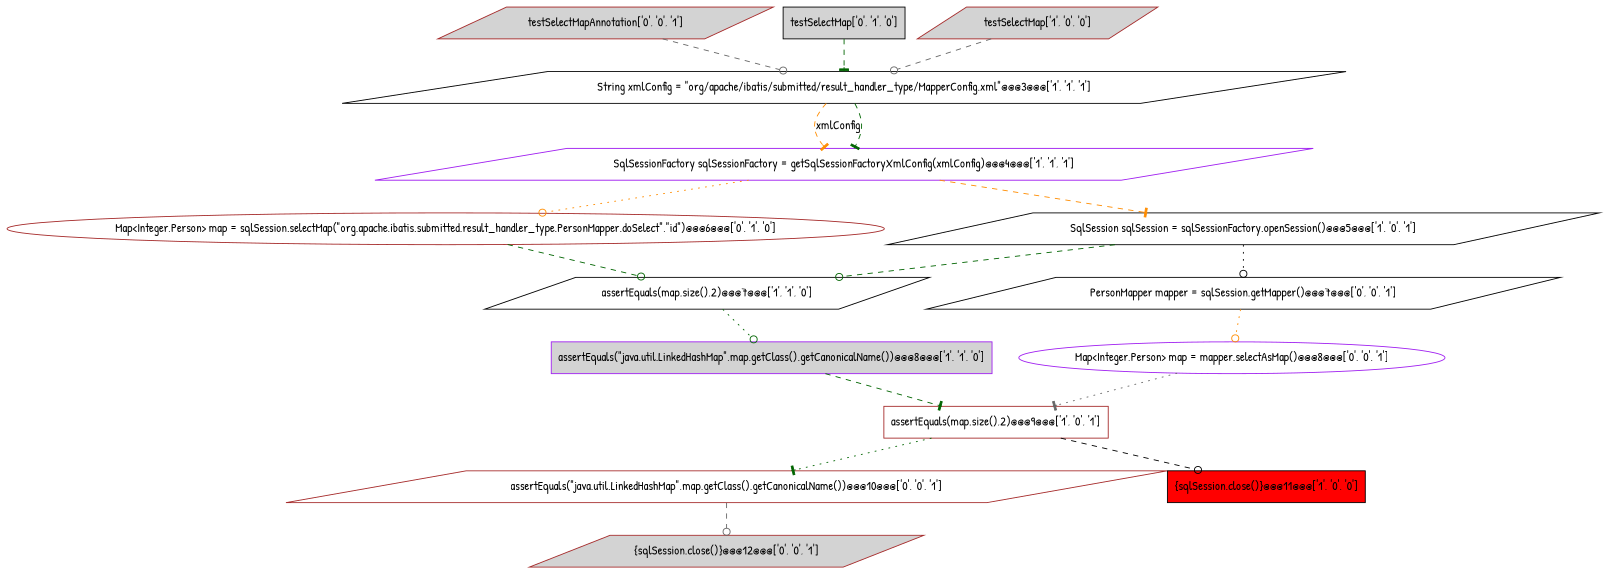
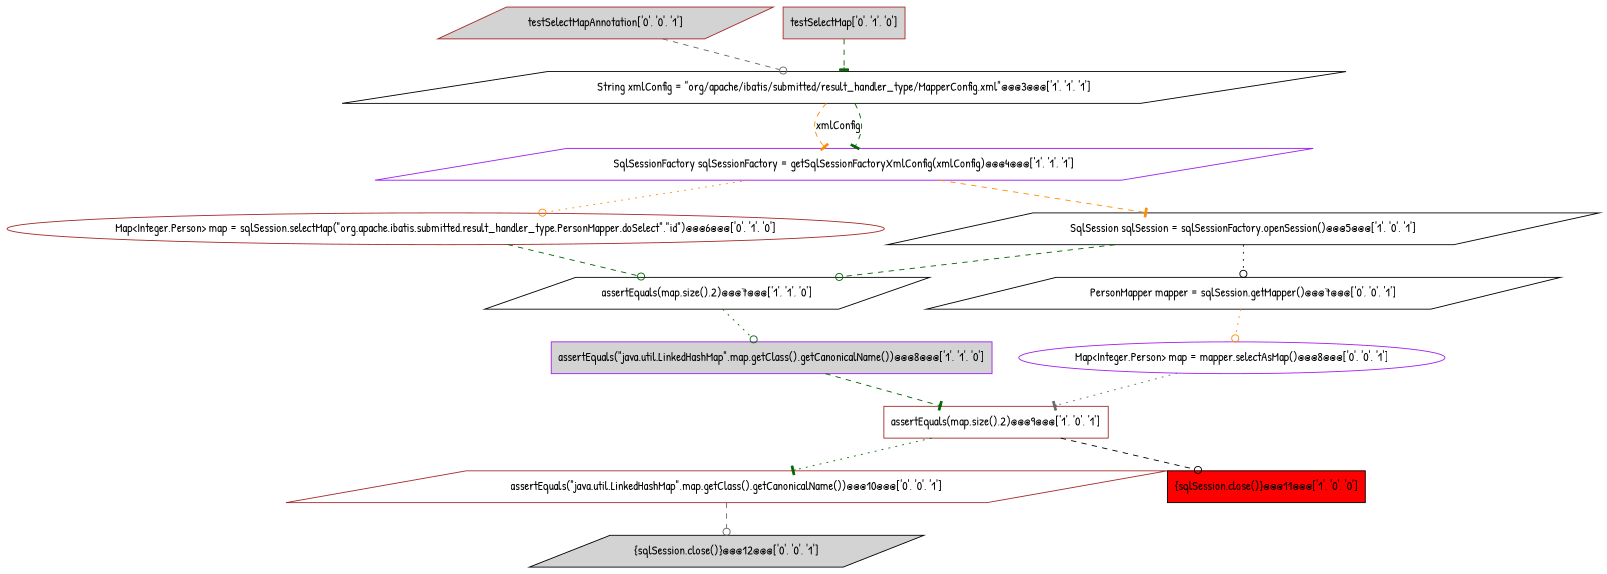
  digraph {
    fontname="Patrick Hand"
    node [color=black fillcolor=white fontname="Patrick Hand" shape=parallelogram style=filled]
    edge [arrowhead=odot color=darkgreen fontname="Patrick Hand" style=dashed]
    n1 [label="String xmlConfig = \"org/apache/ibatis/submitted/result_handler_type/MapperConfig.xml\"@@@3@@@['1', '1', '1']"]
    n2 [color=purple label="SqlSessionFactory sqlSessionFactory = getSqlSessionFactoryXmlConfig(xmlConfig)@@@4@@@['1', '1', '1']"]
    n3 [color=brown label="Map<Integer,Person> map = sqlSession.selectMap(\"org.apache.ibatis.submitted.result_handler_type.PersonMapper.doSelect\",\"id\")@@@6@@@['0', '1', '0']" shape=ellipse]
    n4 [label="SqlSession sqlSession = sqlSessionFactory.openSession()@@@5@@@['1', '0', '1']"]
-   n5 [color=brown fillcolor=lightgray label="{sqlSession.close()}@@@12@@@['0', '0', '1']"]
+   n5 [fillcolor=lightgray label="{sqlSession.close()}@@@12@@@['0', '0', '1']"]
    n6 [color=purple label="Map<Integer,Person> map = mapper.selectAsMap()@@@8@@@['0', '0', '1']" shape=ellipse]
    n7 [color=brown label="assertEquals(map.size(),2)@@@9@@@['1', '0', '1']" shape=box]
    n8 [color=brown label="assertEquals(\"java.util.LinkedHashMap\",map.getClass().getCanonicalName())@@@10@@@['0', '0', '1']"]
    n9 [fillcolor=red label="{sqlSession.close()}@@@11@@@['1', '0', '0']" shape=box]
    n10 [label="assertEquals(map.size(),2)@@@7@@@['1', '1', '0']"]
    n11 [color=purple fillcolor=lightgray label="assertEquals(\"java.util.LinkedHashMap\",map.getClass().getCanonicalName())@@@8@@@['1', '1', '0']" shape=box]
    n12 [color=brown fillcolor=lightgray label="testSelectMapAnnotation['0', '0', '1']"]
-   n13 [fillcolor=lightgray label="testSelectMap['0', '1', '0']" shape=box]
-   n14 [color=brown fillcolor=lightgray label="testSelectMap['1', '0', '0']"]
+   n13 [color=brown fillcolor=lightgray label="testSelectMap['0', '1', '0']" shape=box]
    n15 [label="PersonMapper mapper = sqlSession.getMapper()@@@7@@@['0', '0', '1']"]
    n1 -> n2 [arrowhead=tee color=darkorange label=xmlConfig]
    n1 -> n2 [arrowhead=tee]
    n2 -> n3 [color=darkorange style=dotted]
    n2 -> n4 [arrowhead=tee color=darkorange]
    n3 -> n10
    n4 -> n10
    n4 -> n15 [color=black style=dotted]
    n6 -> n7 [arrowhead=tee color=gray40 style=dotted]
    n7 -> n8 [arrowhead=tee style=dotted]
    n7 -> n9 [color=black]
    n8 -> n5 [color=gray40]
    n10 -> n11 [style=dotted]
    n11 -> n7 [arrowhead=tee]
    n12 -> n1 [color=gray40]
    n13 -> n1 [arrowhead=tee]
-   n14 -> n1 [color=gray40]
    n15 -> n6 [color=darkorange style=dotted]
  }
